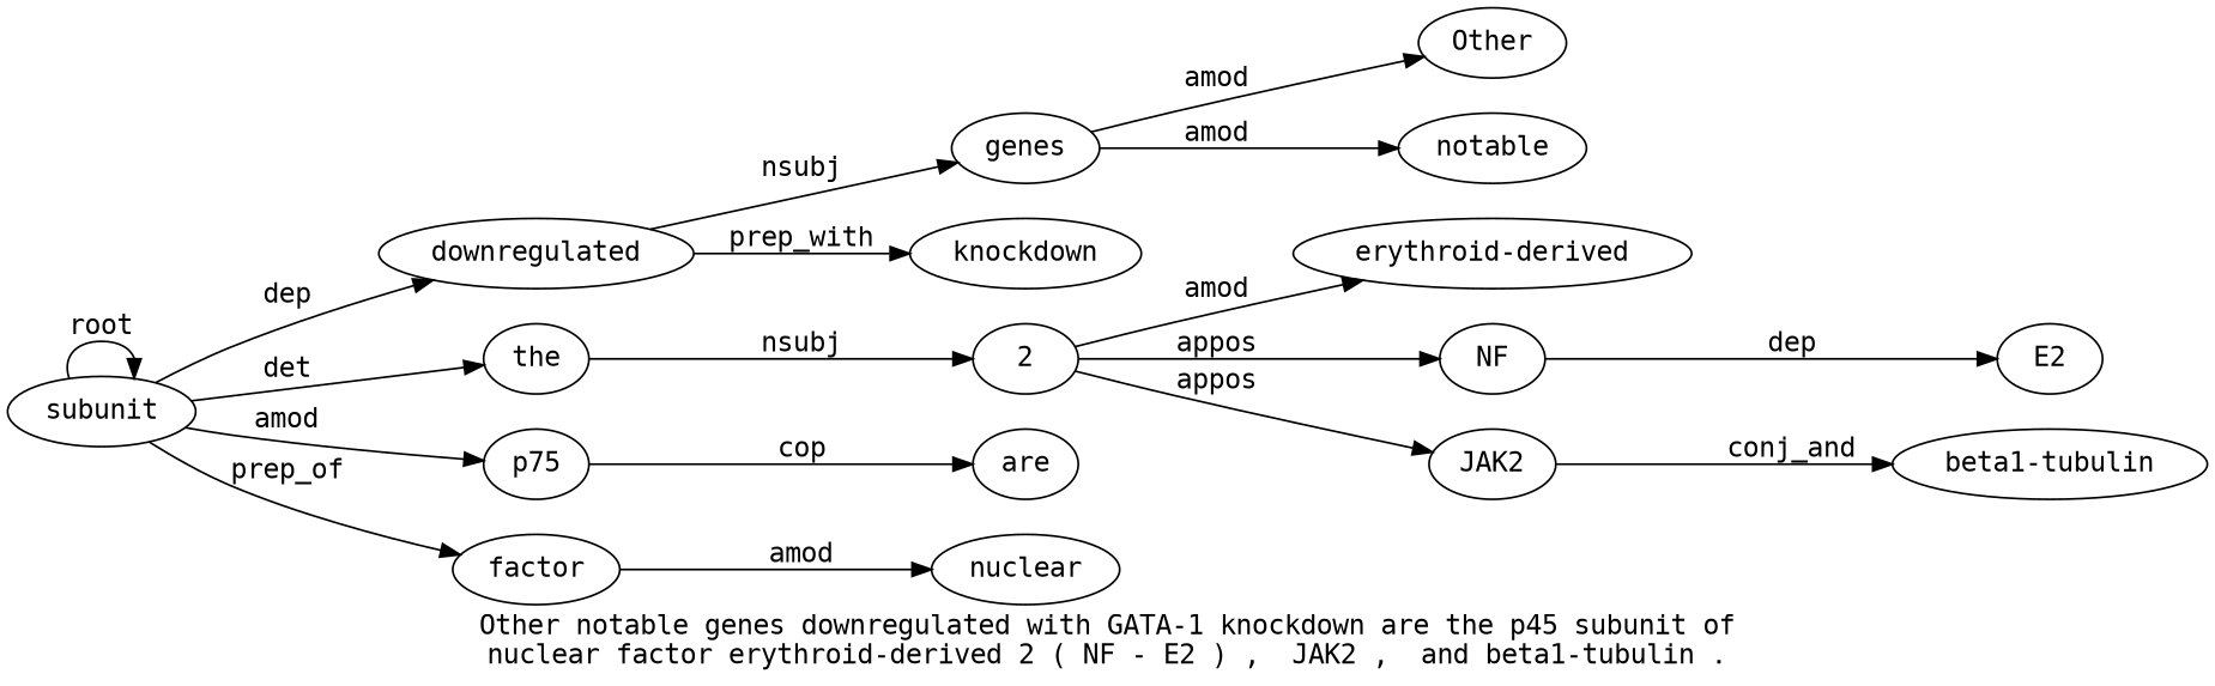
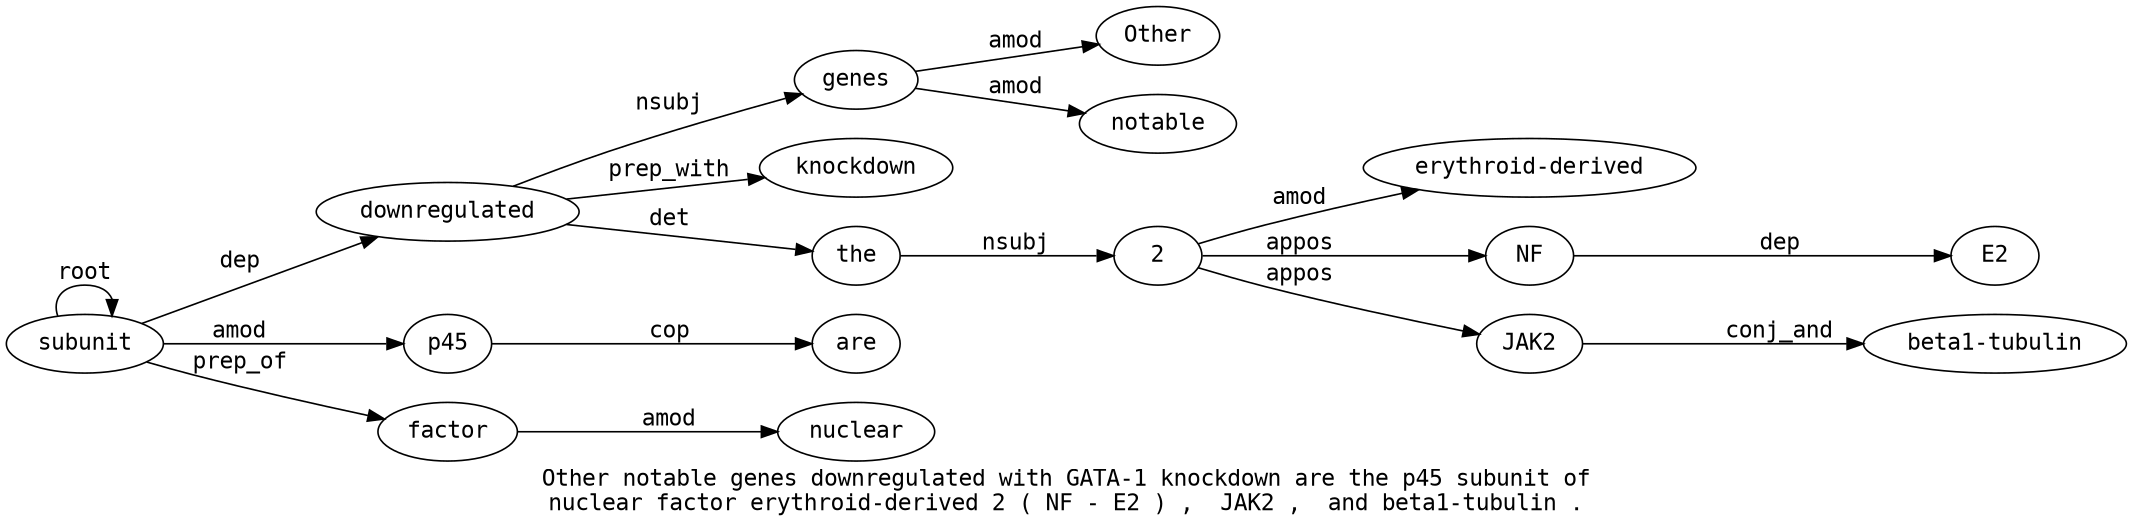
  digraph {
    fontname="DejaVu Sans Mono"
    label="Other notable genes downregulated with GATA-1 knockdown are the p45 subunit of\nnuclear factor erythroid-derived 2 ( NF - E2 ) ,  JAK2 ,  and beta1-tubulin ."
    rankdir=LR
    node [fillcolor=white fontname="DejaVu Sans Mono" style=filled]
    edge [fontname="DejaVu Sans Mono"]
    n1 [label=genes]
    n2 [label=Other]
    n3 [label=notable]
    n4 [label=downregulated]
    n5 [label=knockdown]
    n6 [label=subunit]
    n7 [label=the]
-   n8 [label=p75]
+   n8 [label=p45]
    n9 [label=factor]
    n10 [label=are]
    n11 [label=2]
    n12 [label=nuclear]
    n13 [label="erythroid-derived"]
    n14 [label=NF]
    n15 [label=JAK2]
    n16 [label=E2]
    n17 [label="beta1-tubulin"]
    n1 -> n2 [label=amod]
    n1 -> n3 [label=amod]
    n4 -> n1 [label=nsubj]
    n4 -> n5 [label=prep_with]
    n6 -> n4 [label=dep]
    n6 -> n6 [label=root]
-   n6 -> n7 [label=det]
+   n4 -> n7 [label=det]
    n6 -> n8 [label=amod]
    n6 -> n9 [label=prep_of]
    n7 -> n11 [label=nsubj]
    n8 -> n10 [label=cop]
    n9 -> n12 [label=amod]
    n11 -> n13 [label=amod]
    n11 -> n14 [label=appos]
    n11 -> n15 [label=appos]
    n14 -> n16 [label=dep]
    n15 -> n17 [label=conj_and]
  }
